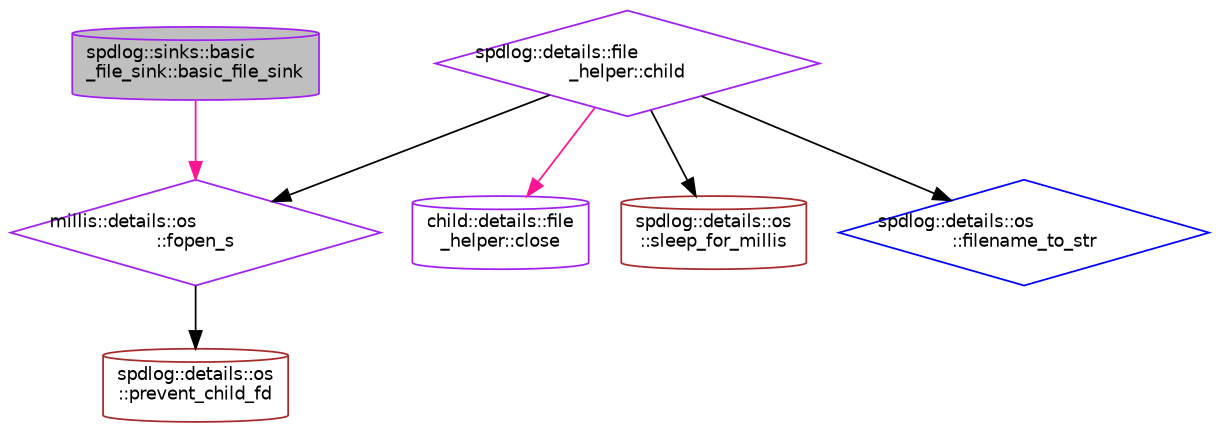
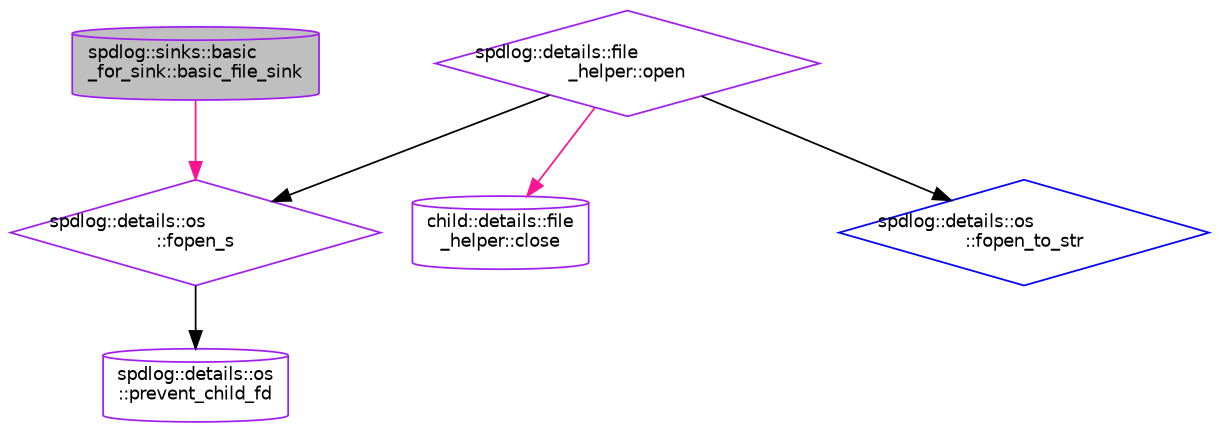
  digraph {
    rankdir=TB
    node [color=purple fillcolor=white fontname=Helvetica fontsize=10 shape=cylinder style=filled]
    edge [color=black fontname=Helvetica fontsize=10 labelfontname=Helvetica labelfontsize=10 style=solid]
-   n1 [fillcolor=grey75 fontcolor=black height=0.2 label="spdlog::sinks::basic\l_file_sink::basic_file_sink" width=0.4]
-   n2 [height=0.2 label="millis::details::os\l::fopen_s" shape=diamond width=0.4]
-   n3 [height=0.2 label="spdlog::details::file\l_helper::child" shape=diamond width=0.4]
+   n1 [fillcolor=grey75 fontcolor=black height=0.2 label="spdlog::sinks::basic\l_for_sink::basic_file_sink" width=0.4]
+   n2 [height=0.2 label="spdlog::details::os\l::fopen_s" shape=diamond width=0.4]
+   n3 [height=0.2 label="spdlog::details::file\l_helper::open" shape=diamond width=0.4]
    n4 [height=0.2 label="child::details::file\l_helper::close" width=0.4]
-   n5 [color=brown height=0.2 label="spdlog::details::os\l::sleep_for_millis" width=0.4]
-   n6 [color=blue height=0.2 label="spdlog::details::os\l::filename_to_str" shape=diamond width=0.4]
-   n7 [color=brown height=0.2 label="spdlog::details::os\l::prevent_child_fd" width=0.4]
+   n6 [color=blue height=0.2 label="spdlog::details::os\l::fopen_to_str" shape=diamond width=0.4]
+   n7 [height=0.2 label="spdlog::details::os\l::prevent_child_fd" width=0.4]
    n1 -> n2 [color=deeppink]
    n2 -> n7
    n3 -> n2
    n3 -> n4 [color=deeppink]
-   n3 -> n5
    n3 -> n6
  }
